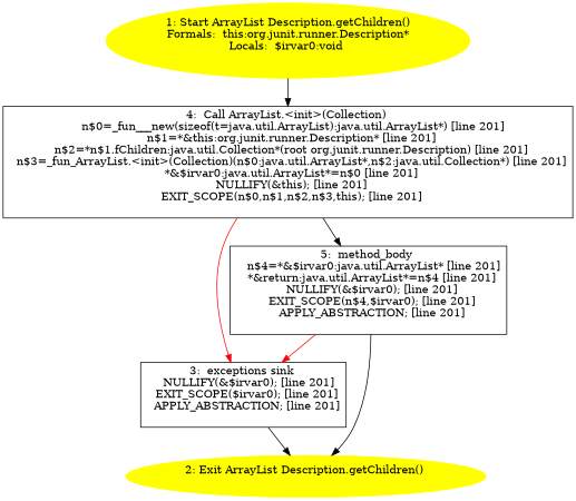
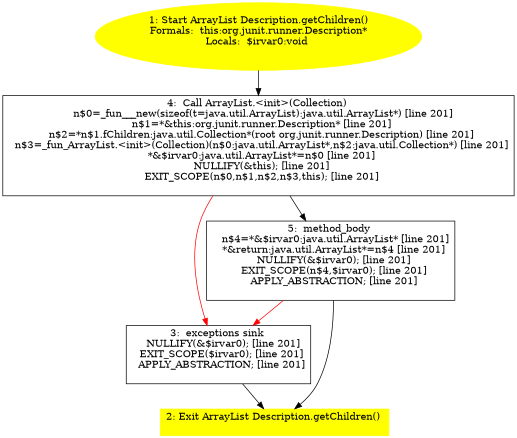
  digraph {
    node [shape=box]
    n1 [color=yellow label="1: Start ArrayList Description.getChildren()\nFormals:  this:org.junit.runner.Description*\nLocals:  $irvar0:void \n  " style=filled shape=""]
    n2 [label="4:  Call ArrayList.<init>(Collection) \n   n$0=_fun___new(sizeof(t=java.util.ArrayList):java.util.ArrayList*) [line 201]\n  n$1=*&this:org.junit.runner.Description* [line 201]\n  n$2=*n$1.fChildren:java.util.Collection*(root org.junit.runner.Description) [line 201]\n  n$3=_fun_ArrayList.<init>(Collection)(n$0:java.util.ArrayList*,n$2:java.util.Collection*) [line 201]\n  *&$irvar0:java.util.ArrayList*=n$0 [line 201]\n  NULLIFY(&this); [line 201]\n  EXIT_SCOPE(n$0,n$1,n$2,n$3,this); [line 201]\n "]
    n3 [label="3:  exceptions sink \n   NULLIFY(&$irvar0); [line 201]\n  EXIT_SCOPE($irvar0); [line 201]\n  APPLY_ABSTRACTION; [line 201]\n "]
    n4 [label="5:  method_body \n   n$4=*&$irvar0:java.util.ArrayList* [line 201]\n  *&return:java.util.ArrayList*=n$4 [line 201]\n  NULLIFY(&$irvar0); [line 201]\n  EXIT_SCOPE(n$4,$irvar0); [line 201]\n  APPLY_ABSTRACTION; [line 201]\n "]
-   n5 [color=yellow label="2: Exit ArrayList Description.getChildren() \n  " style=filled shape=""]
+   n5 [color=yellow label="2: Exit ArrayList Description.getChildren() \n  " style=filled]
    n1 -> n2
    n2 -> n3 [color=red]
    n2 -> n4
    n3 -> n5
    n4 -> n3 [color=red]
    n4 -> n5
  }
